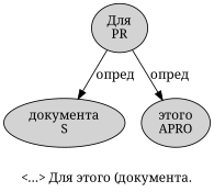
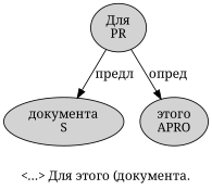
  digraph {
    fontname="Noto Serif"
    label="<…> Для этого (документа."
    node [fillcolor=lightgray fontname="Noto Serif" penwidth=1 shape=ellipse style=filled]
    edge [fontname="Noto Serif"]
    n1 [label="Для\nPR"]
    n2 [label="документа\nS"]
    n3 [label="этого\nAPRO"]
-   n1 -> n2 [label="опред"]
+   n1 -> n2 [label="предл"]
    n1 -> n3 [label="опред"]
  }
